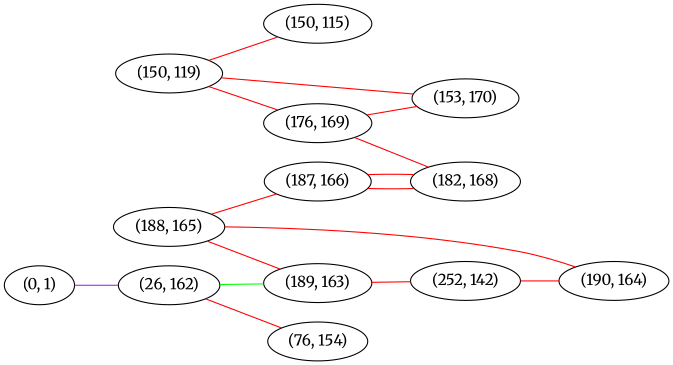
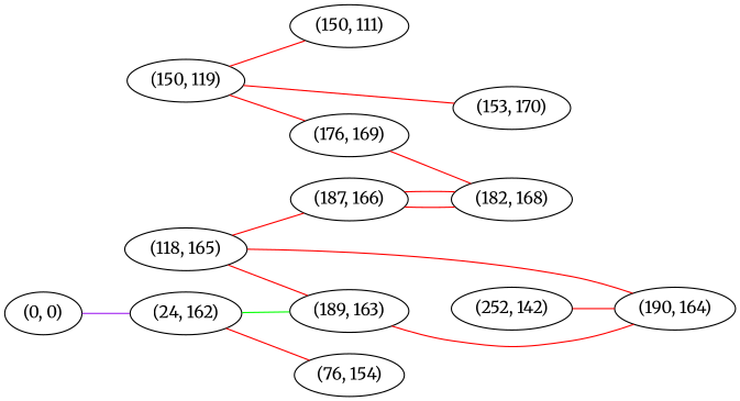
  graph {
    fontname=Merriweather
    rankdir=LR
    node [fontname=Merriweather]
    edge [color=red fontname=Merriweather weight=1]
-   "(188, 165)"
+   "(188, 165)" [label="(118, 165)"]
    "(187, 166)"
    "(189, 163)"
    "(190, 164)"
    "(182, 168)"
-   "(0, 0)" [label="(0, 1)"]
-   "(26, 162)"
+   "(0, 0)"
+   "(26, 162)" [label="(24, 162)"]
    n8 [label="(76, 154)"]
    "(150, 119)"
    "(176, 169)"
-   "(150, 115)"
+   "(150, 115)" [label="(150, 111)"]
    n12 [label="(153, 170)"]
    "(252, 142)"
    "(188, 165)" -- "(187, 166)"
    "(188, 165)" -- "(189, 163)"
    "(188, 165)" -- "(190, 164)"
    "(187, 166)" -- "(182, 168)"
    "(187, 166)" -- "(182, 168)"
-   "(189, 163)" -- "(252, 142)"
+   "(189, 163)" -- "(190, 164)"
    "(0, 0)" -- "(26, 162)" [color=purple weight=4]
    "(26, 162)" -- "(189, 163)" [color=green weight=2]
    "(26, 162)" -- n8
    "(150, 119)" -- "(176, 169)"
    "(150, 119)" -- "(150, 115)"
    "(150, 119)" -- n12
    "(176, 169)" -- "(182, 168)"
-   "(176, 169)" -- n12
    "(252, 142)" -- "(190, 164)"
  }
